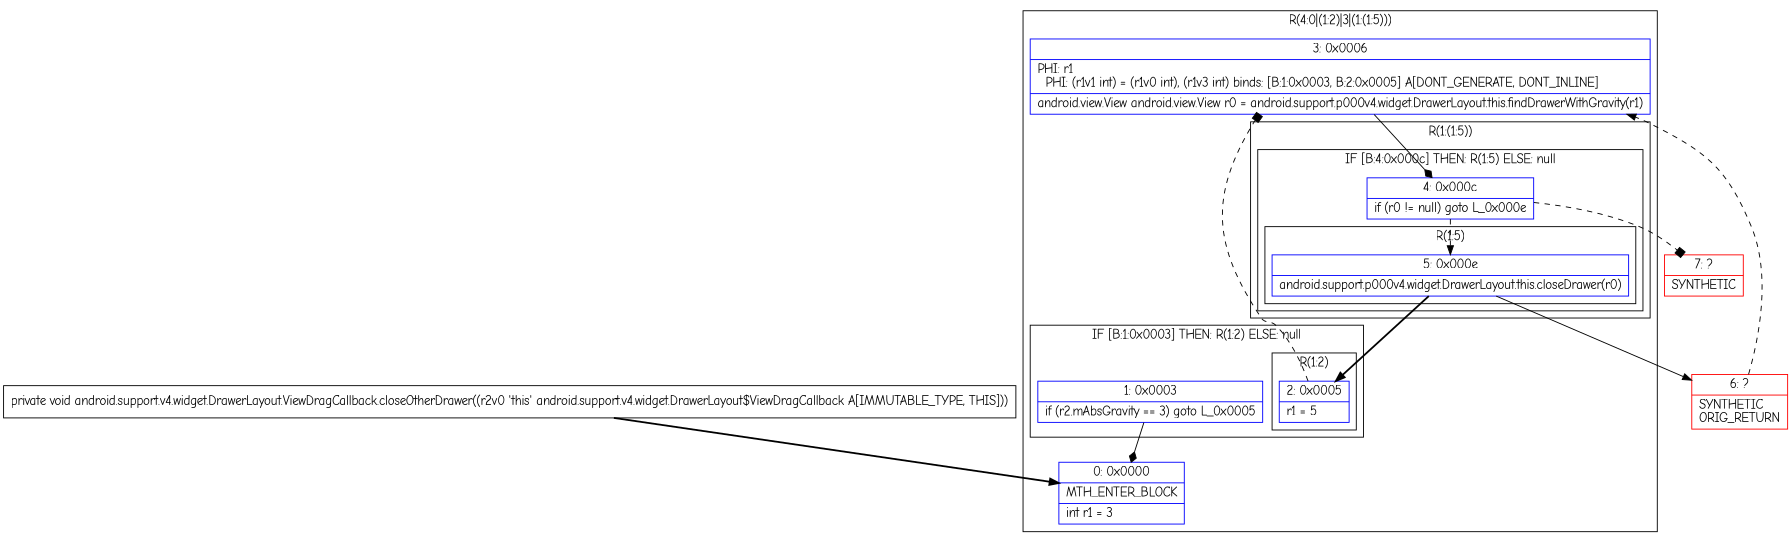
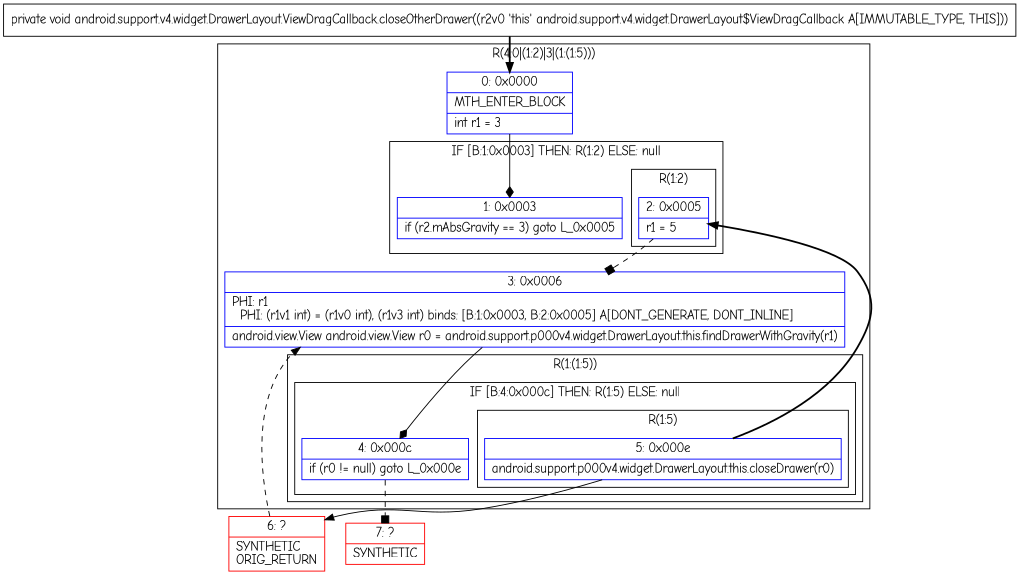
  digraph {
    fontname="Comic Neue"
    node [color=blue fontname="Comic Neue" shape=record]
    edge [arrowhead=normal fontname="Comic Neue" style=dashed]
    n1 [label="{2\:\ 0x0005|r1 = 5\l}"]
    n2 [label="{1\:\ 0x0003|if (r2.mAbsGravity == 3) goto L_0x0005\l}"]
    n3 [label="{5\:\ 0x000e|android.support.p000v4.widget.DrawerLayout.this.closeDrawer(r0)\l}"]
    n4 [label="{4\:\ 0x000c|if (r0 != null) goto L_0x000e\l}"]
    n5 [label="{0\:\ 0x0000|MTH_ENTER_BLOCK\l|int r1 = 3\l}"]
    n6 [label="{3\:\ 0x0006|PHI: r1 \l  PHI: (r1v1 int) = (r1v0 int), (r1v3 int) binds: [B:1:0x0003, B:2:0x0005] A[DONT_GENERATE, DONT_INLINE]\l|android.view.View android.view.View r0 = android.support.p000v4.widget.DrawerLayout.this.findDrawerWithGravity(r1)\l}"]
    n7 [color=red label="{6\:\ ?|SYNTHETIC\lORIG_RETURN\l}"]
    n8 [color=red label="{7\:\ ?|SYNTHETIC\l}"]
    n9 [label="{private void android.support.v4.widget.DrawerLayout.ViewDragCallback.closeOtherDrawer((r2v0 'this' android.support.v4.widget.DrawerLayout$ViewDragCallback A[IMMUTABLE_TYPE, THIS])) }" color=""]
    subgraph cluster_1 {
      label="R(4:0|(1:2)|3|(1:(1:5)))"
      n5
      n6
      subgraph cluster_2 {
        label="IF [B:1:0x0003] THEN: R(1:2) ELSE: null"
        n2
        subgraph cluster_3 {
          label="R(1:2)"
          n1
        }
      }
      subgraph cluster_4 {
        label="R(1:(1:5))"
        subgraph cluster_5 {
          label="IF [B:4:0x000c] THEN: R(1:5) ELSE: null"
          n4
          subgraph cluster_6 {
            label="R(1:5)"
            n3
          }
        }
      }
    }
    n1 -> n6 [arrowhead=box]
    n3 -> n1 [style=bold]
    n3 -> n7 [style=solid]
-   n4 -> n3
    n4 -> n8 [arrowhead=box]
-   n2 -> n5 [arrowhead=diamond style=solid]
+   n5 -> n2 [arrowhead=diamond style=solid]
    n6 -> n4 [arrowhead=diamond style=solid]
    n7 -> n6
    n9 -> n5 [style=bold]
  }
